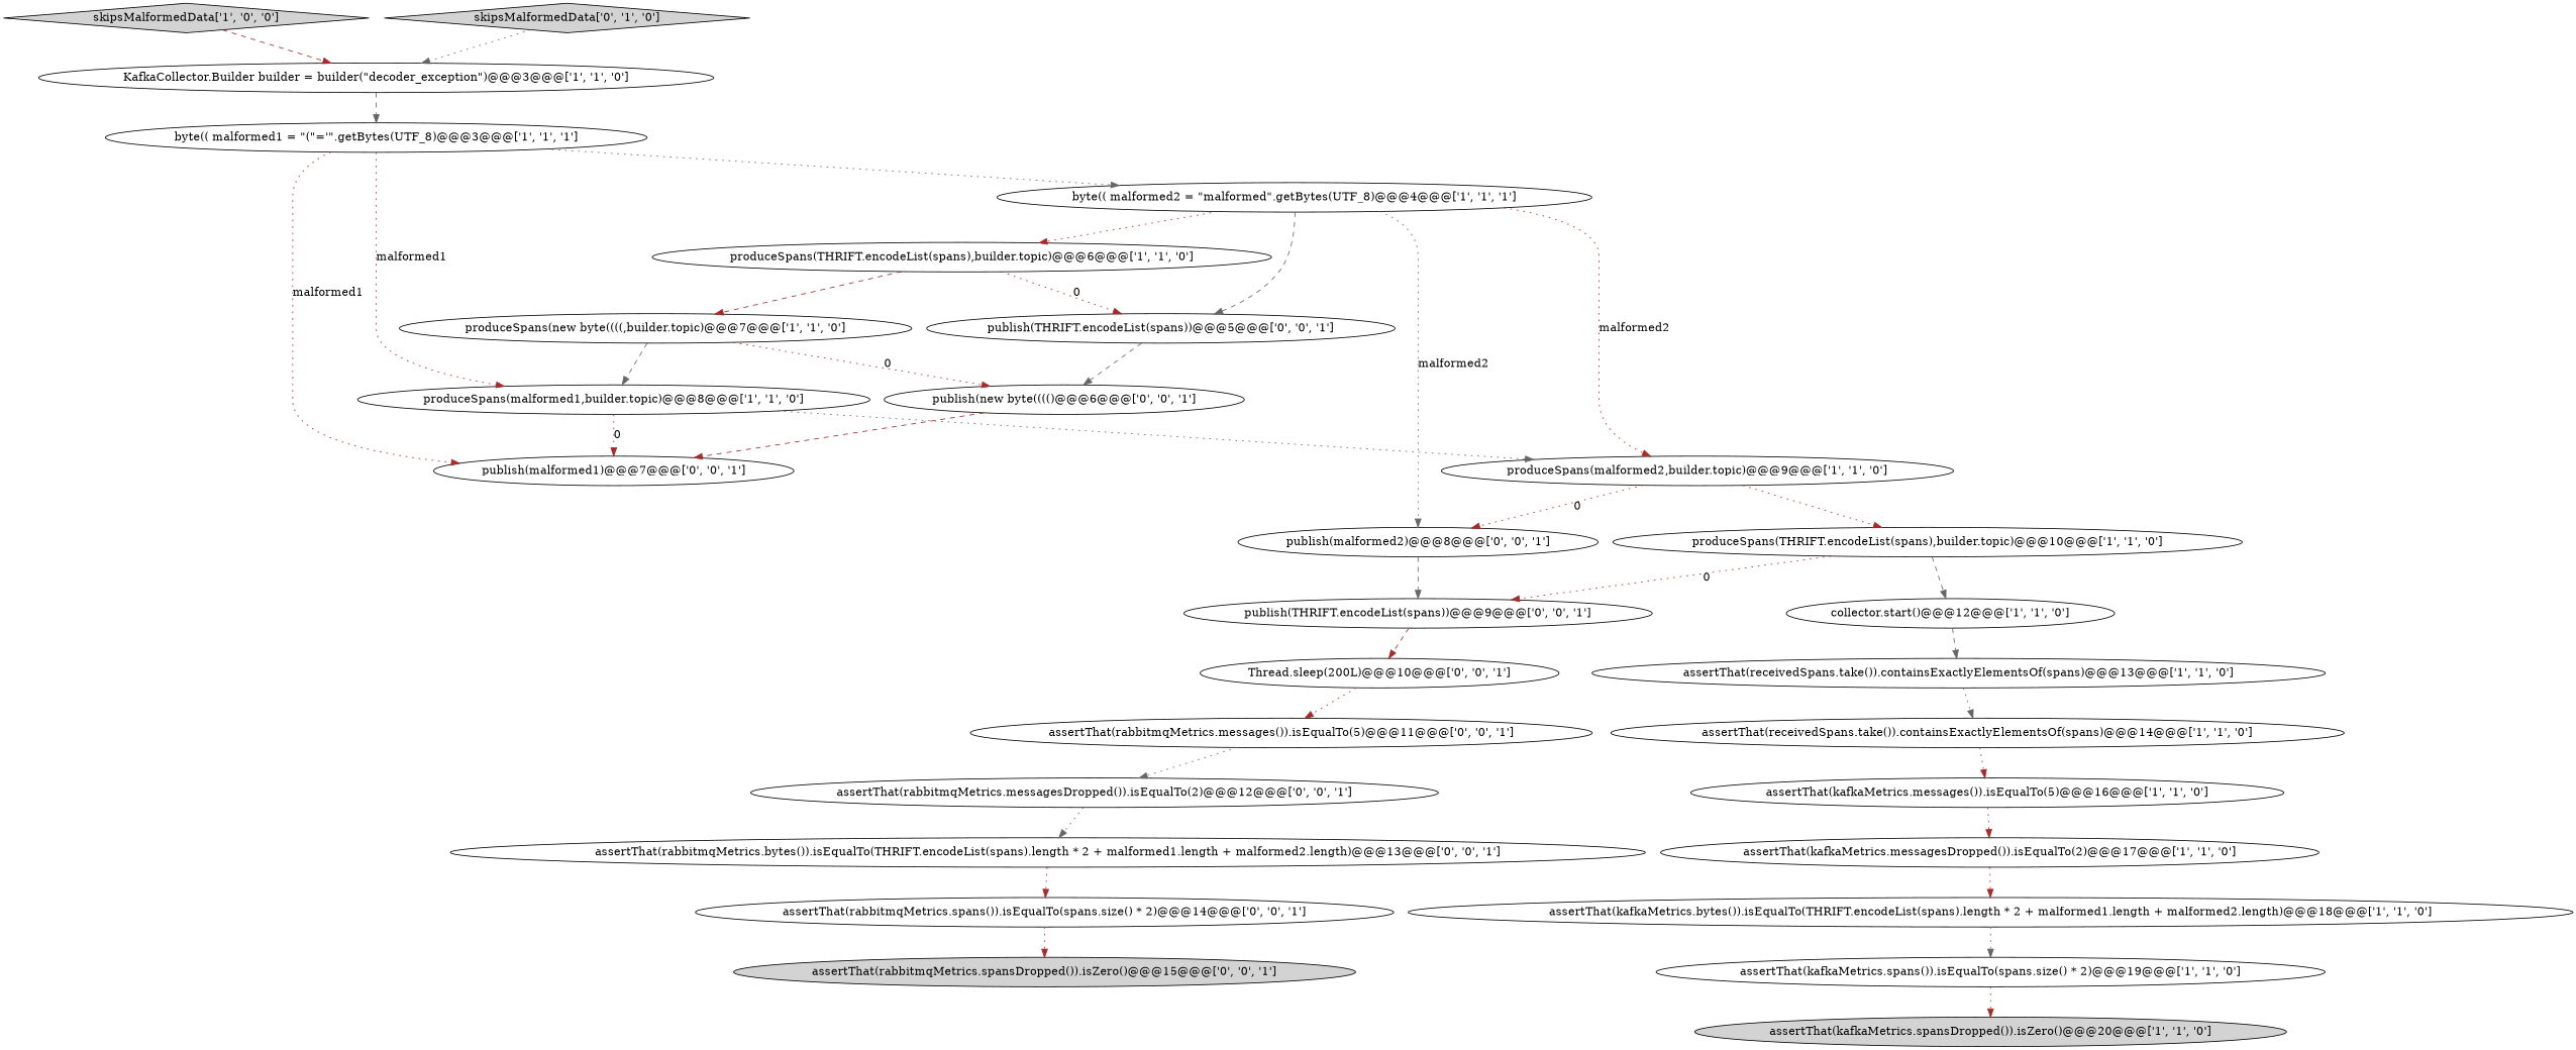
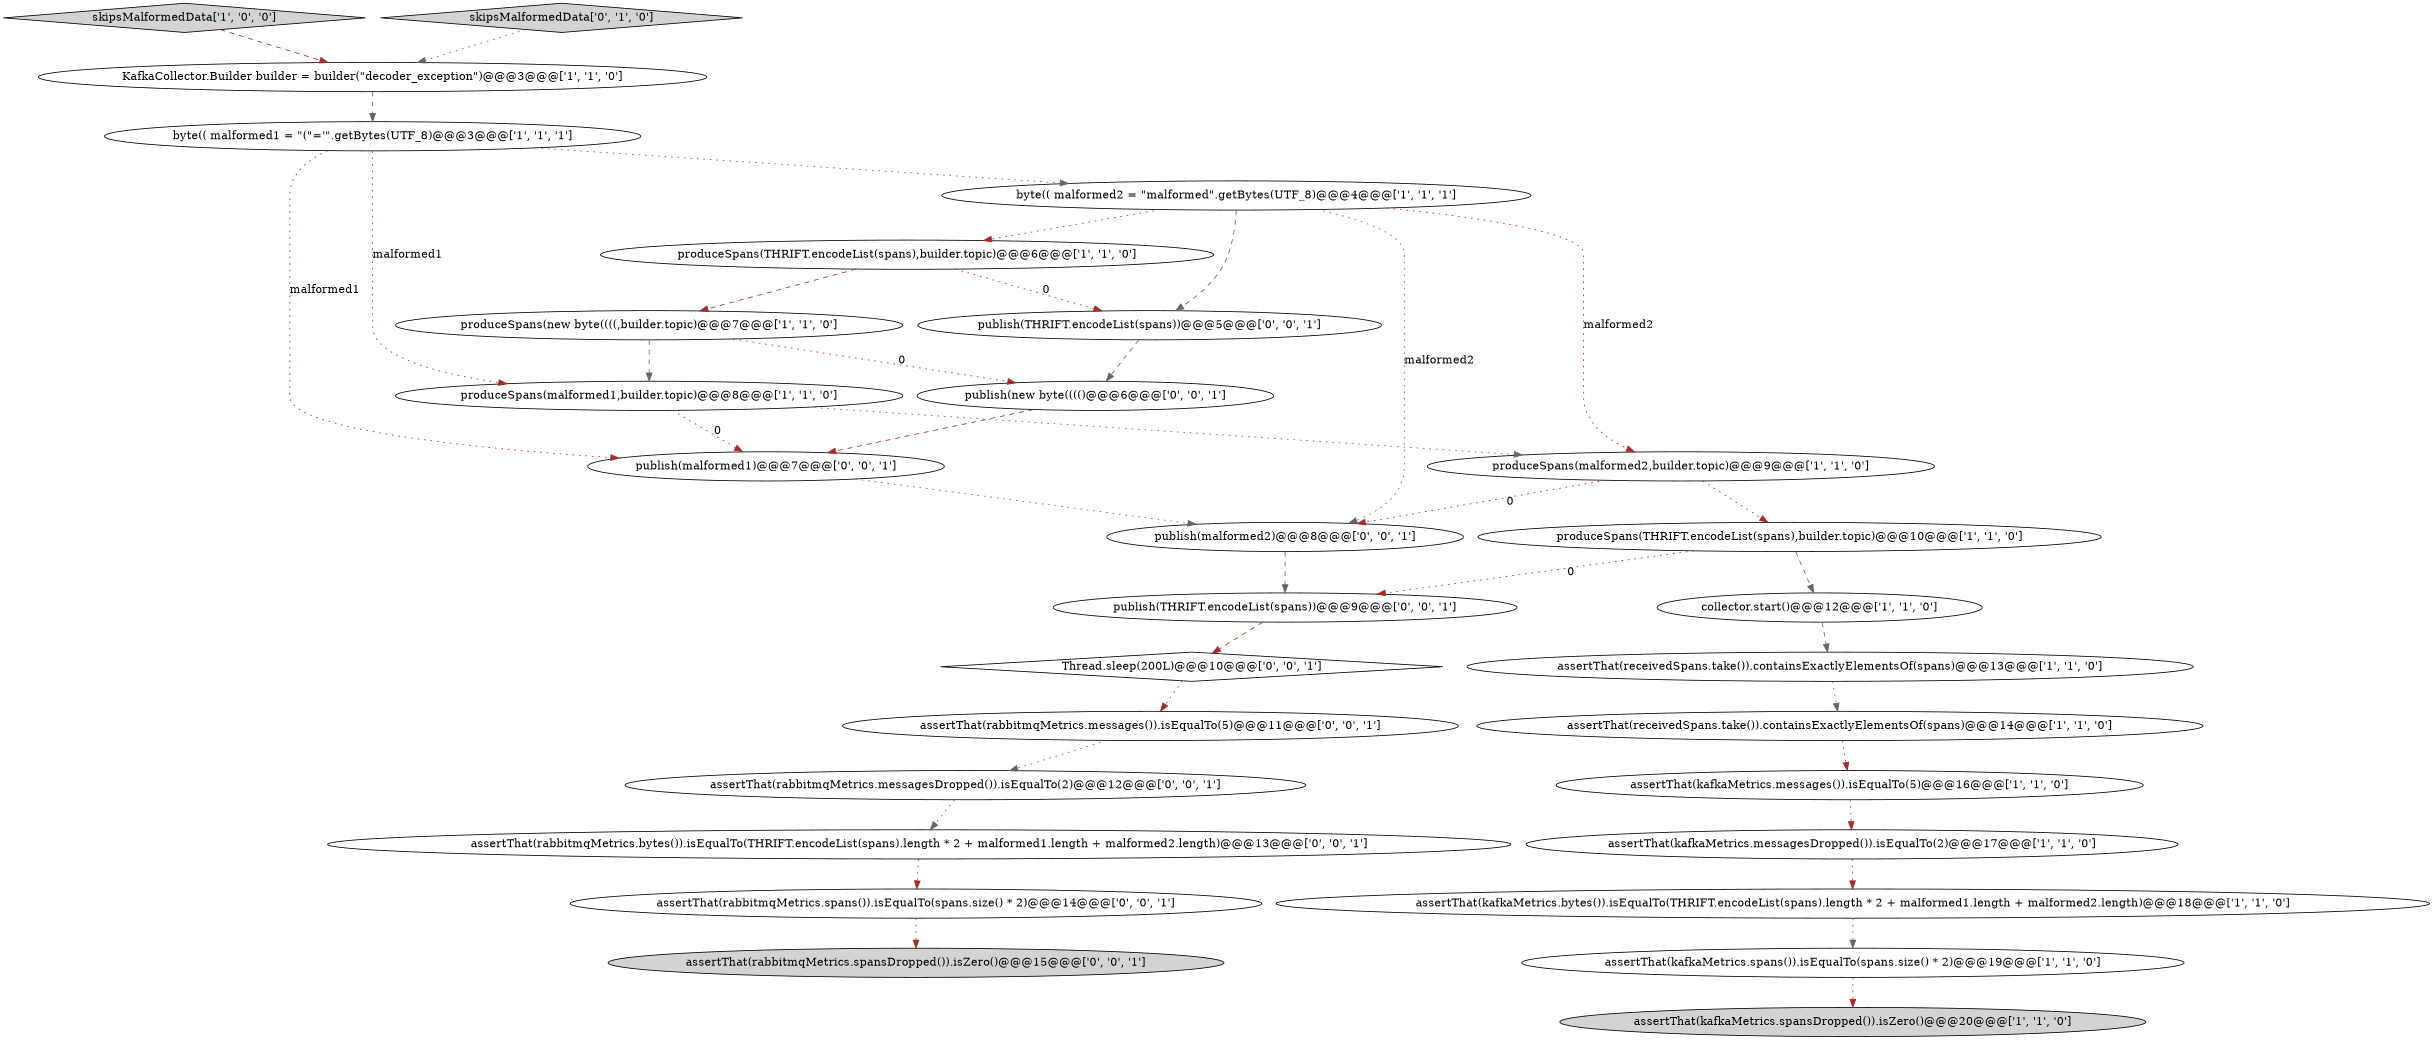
  digraph {
    node [fillcolor=white shape=ellipse style=filled]
    edge [color=brown style=dotted]
    n1 [label="byte(( malformed1 = \"(\"='\".getBytes(UTF_8)@@@3@@@['1', '1', '1']"]
    n2 [label="publish(malformed1)@@@7@@@['0', '0', '1']"]
    n3 [label="produceSpans(malformed1,builder.topic)@@@8@@@['1', '1', '0']"]
    n4 [label="byte(( malformed2 = \"malformed\".getBytes(UTF_8)@@@4@@@['1', '1', '1']"]
    n5 [label="publish(malformed2)@@@8@@@['0', '0', '1']"]
    n6 [label="produceSpans(malformed2,builder.topic)@@@9@@@['1', '1', '0']"]
    n7 [label="produceSpans(THRIFT.encodeList(spans),builder.topic)@@@6@@@['1', '1', '0']"]
    n8 [label="publish(THRIFT.encodeList(spans))@@@5@@@['0', '0', '1']"]
    n9 [label="assertThat(rabbitmqMetrics.messagesDropped()).isEqualTo(2)@@@12@@@['0', '0', '1']"]
    n10 [label="assertThat(rabbitmqMetrics.bytes()).isEqualTo(THRIFT.encodeList(spans).length * 2 + malformed1.length + malformed2.length)@@@13@@@['0', '0', '1']"]
    n11 [label="assertThat(rabbitmqMetrics.spans()).isEqualTo(spans.size() * 2)@@@14@@@['0', '0', '1']"]
    n12 [fillcolor=lightgray label="assertThat(rabbitmqMetrics.spansDropped()).isZero()@@@15@@@['0', '0', '1']"]
    n13 [label="publish(THRIFT.encodeList(spans))@@@9@@@['0', '0', '1']"]
-   n14 [label="Thread.sleep(200L)@@@10@@@['0', '0', '1']"]
+   n14 [label="Thread.sleep(200L)@@@10@@@['0', '0', '1']" shape=diamond]
    n15 [label="assertThat(rabbitmqMetrics.messages()).isEqualTo(5)@@@11@@@['0', '0', '1']"]
    n16 [label="assertThat(receivedSpans.take()).containsExactlyElementsOf(spans)@@@14@@@['1', '1', '0']"]
    n17 [label="assertThat(kafkaMetrics.messages()).isEqualTo(5)@@@16@@@['1', '1', '0']"]
    n18 [label="assertThat(kafkaMetrics.messagesDropped()).isEqualTo(2)@@@17@@@['1', '1', '0']"]
    n19 [label="produceSpans(new byte((((,builder.topic)@@@7@@@['1', '1', '0']"]
    n20 [label="publish(new byte(((()@@@6@@@['0', '0', '1']"]
    n21 [label="assertThat(kafkaMetrics.bytes()).isEqualTo(THRIFT.encodeList(spans).length * 2 + malformed1.length + malformed2.length)@@@18@@@['1', '1', '0']"]
    n22 [label="assertThat(kafkaMetrics.spans()).isEqualTo(spans.size() * 2)@@@19@@@['1', '1', '0']"]
    n23 [fillcolor=lightgray label="assertThat(kafkaMetrics.spansDropped()).isZero()@@@20@@@['1', '1', '0']"]
    n24 [label="produceSpans(THRIFT.encodeList(spans),builder.topic)@@@10@@@['1', '1', '0']"]
    n25 [label="collector.start()@@@12@@@['1', '1', '0']"]
    n26 [fillcolor=lightgray label="skipsMalformedData['1', '0', '0']" shape=diamond]
    n27 [label="KafkaCollector.Builder builder = builder(\"decoder_exception\")@@@3@@@['1', '1', '0']"]
    n28 [fillcolor=lightgray label="skipsMalformedData['0', '1', '0']" shape=diamond]
    n29 [label="assertThat(receivedSpans.take()).containsExactlyElementsOf(spans)@@@13@@@['1', '1', '0']"]
    n1 -> n2 [label=malformed1]
    n1 -> n3 [label=malformed1]
    n1 -> n4 [color=gray40]
+   n2 -> n5 [color=gray40]
    n3 -> n2 [label=0]
    n3 -> n6 [color=gray40]
    n4 -> n5 [color=gray40 label=malformed2]
    n4 -> n6 [label=malformed2]
    n4 -> n7
    n4 -> n8 [color=gray40 style=dashed]
    n5 -> n13 [color=gray40 style=dashed]
    n6 -> n5 [label=0]
    n6 -> n24
    n7 -> n8 [label=0]
    n7 -> n19 [style=dashed]
    n8 -> n20 [color=gray40 style=dashed]
    n9 -> n10 [color=gray40]
    n10 -> n11
    n11 -> n12
    n13 -> n14 [style=dashed]
    n14 -> n15
    n15 -> n9 [color=gray40]
    n16 -> n17
    n17 -> n18
    n18 -> n21
    n19 -> n3 [color=gray40 style=dashed]
    n19 -> n20 [label=0]
    n20 -> n2 [style=dashed]
    n21 -> n22 [color=gray40]
    n22 -> n23
    n24 -> n13 [label=0]
    n24 -> n25 [color=gray40 style=dashed]
    n25 -> n29 [color=gray40 style=dashed]
    n26 -> n27 [style=dashed]
    n27 -> n1 [color=gray40 style=dashed]
    n28 -> n27 [color=gray40]
    n29 -> n16 [color=gray40]
  }
